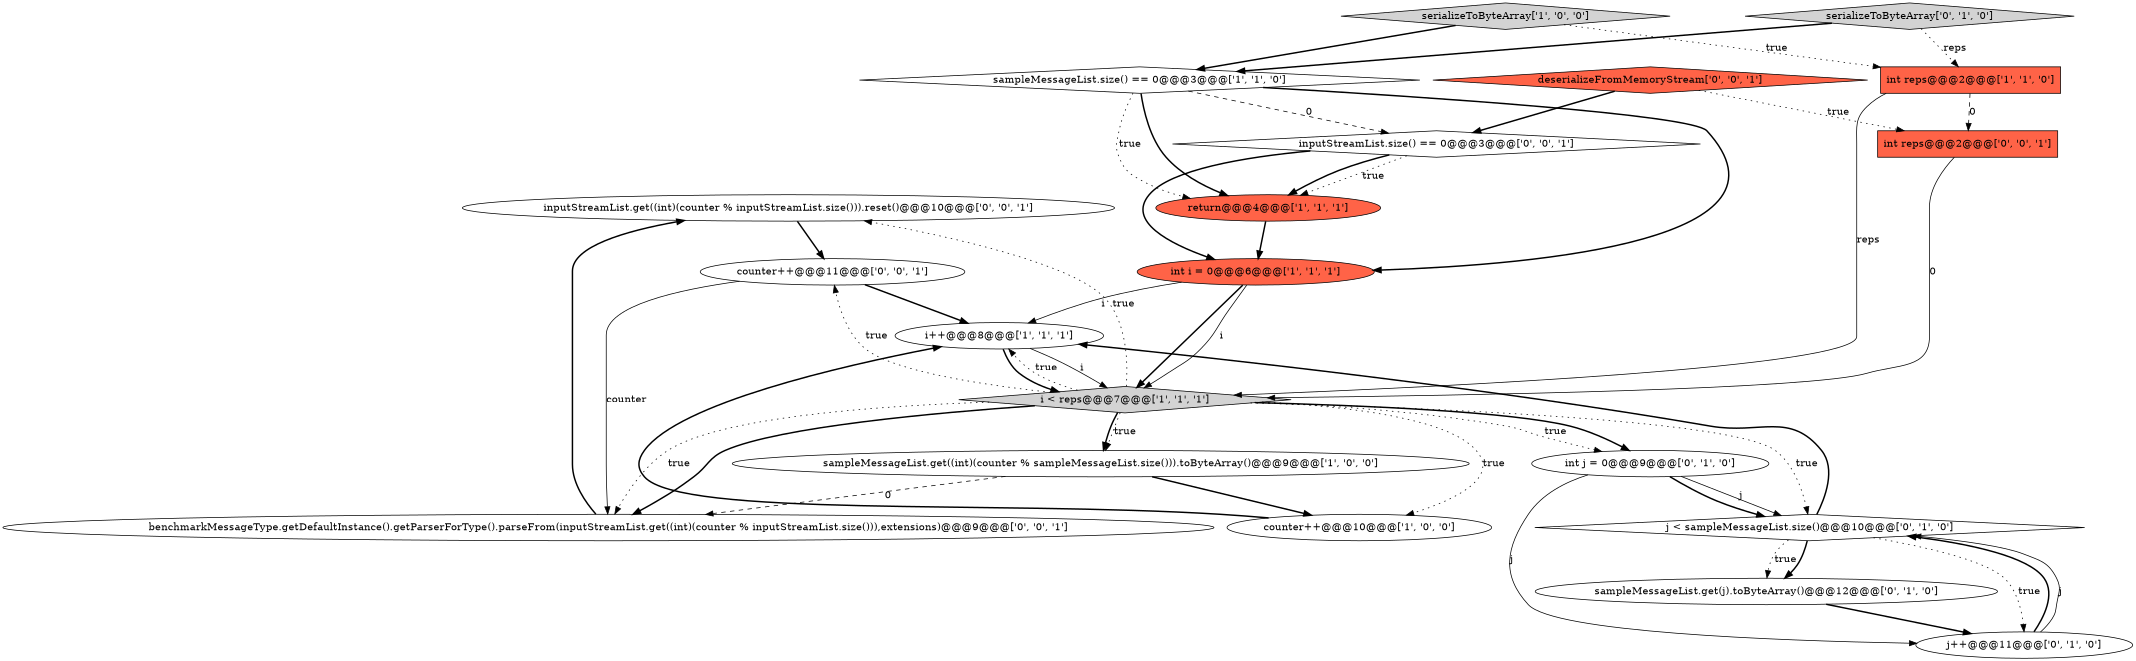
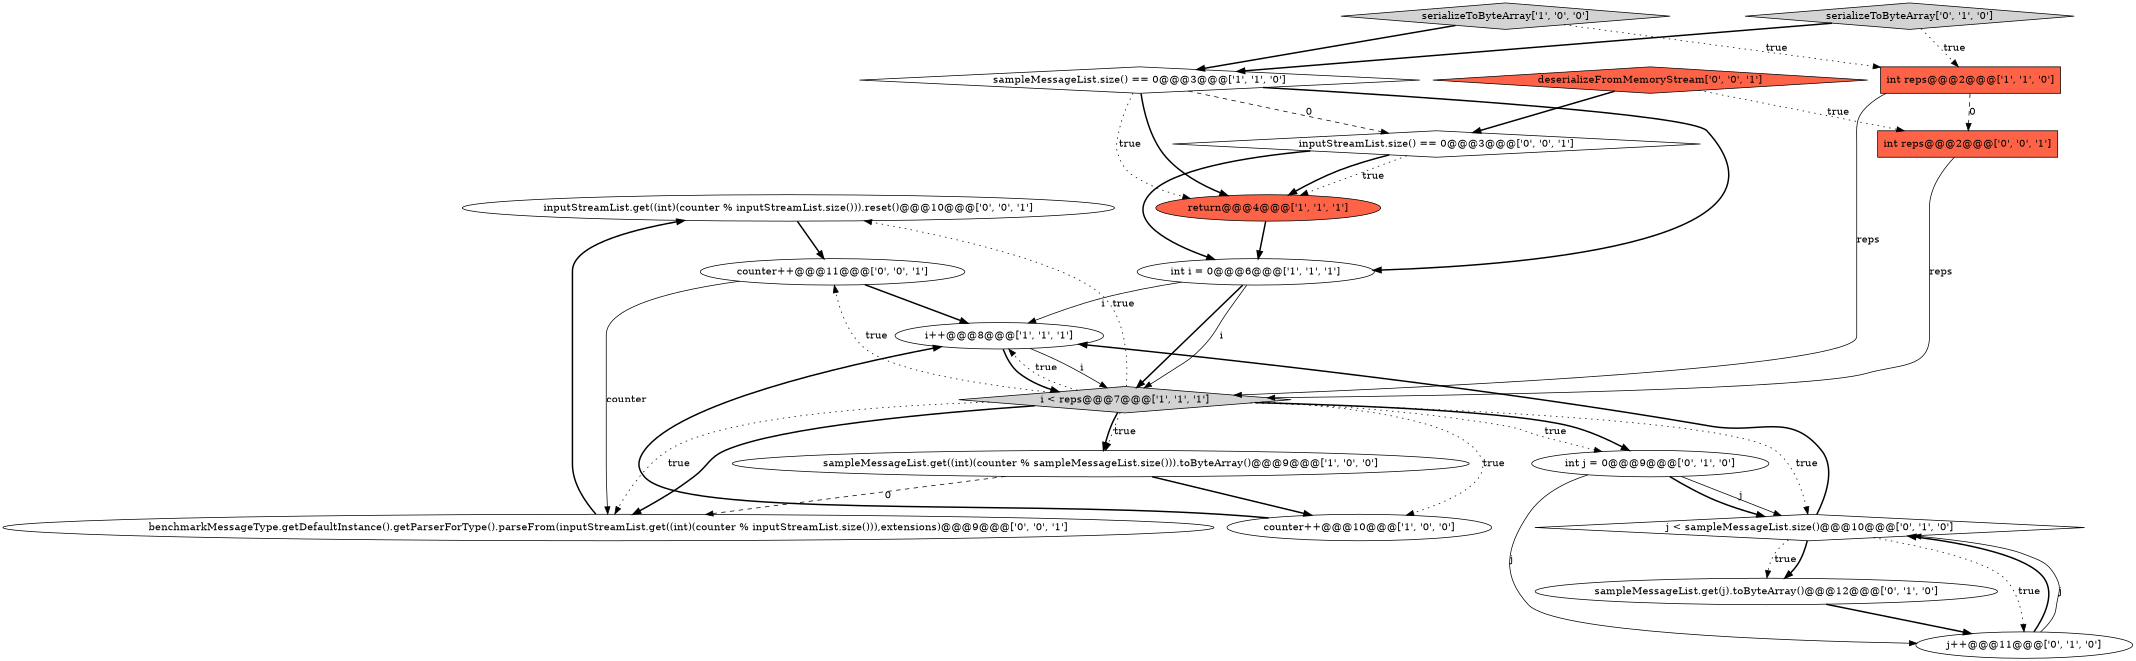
  digraph {
    node [fillcolor=white shape=ellipse style=filled]
    edge [style=bold]
    n1 [label="inputStreamList.get((int)(counter % inputStreamList.size())).reset()@@@10@@@['0', '0', '1']"]
    n2 [label="counter++@@@11@@@['0', '0', '1']"]
    n3 [label="i++@@@8@@@['1', '1', '1']"]
    n4 [label="benchmarkMessageType.getDefaultInstance().getParserForType().parseFrom(inputStreamList.get((int)(counter % inputStreamList.size())),extensions)@@@9@@@['0', '0', '1']"]
    n5 [fillcolor=tomato label="return@@@4@@@['1', '1', '1']"]
-   n6 [fillcolor=tomato label="int i = 0@@@6@@@['1', '1', '1']"]
+   n6 [label="int i = 0@@@6@@@['1', '1', '1']"]
    n7 [fillcolor=lightgray label="i < reps@@@7@@@['1', '1', '1']" shape=diamond]
    n8 [label="counter++@@@10@@@['1', '0', '0']"]
    n9 [label="int j = 0@@@9@@@['0', '1', '0']"]
    n10 [label="j < sampleMessageList.size()@@@10@@@['0', '1', '0']" shape=diamond]
    n11 [label="sampleMessageList.get((int)(counter % sampleMessageList.size())).toByteArray()@@@9@@@['1', '0', '0']"]
    n12 [fillcolor=lightgray label="serializeToByteArray['1', '0', '0']" shape=diamond]
    n13 [label="sampleMessageList.size() == 0@@@3@@@['1', '1', '0']" shape=diamond]
    n14 [fillcolor=tomato label="int reps@@@2@@@['1', '1', '0']" shape=box]
    n15 [label="inputStreamList.size() == 0@@@3@@@['0', '0', '1']" shape=diamond]
    n16 [fillcolor=tomato label="int reps@@@2@@@['0', '0', '1']" shape=box]
    n17 [fillcolor=tomato label="deserializeFromMemoryStream['0', '0', '1']" shape=diamond]
    n18 [label="j++@@@11@@@['0', '1', '0']"]
    n19 [label="sampleMessageList.get(j).toByteArray()@@@12@@@['0', '1', '0']"]
    n20 [fillcolor=lightgray label="serializeToByteArray['0', '1', '0']" shape=diamond]
    n1 -> n2
    n2 -> n3
    n2 -> n4 [label=counter style=solid]
    n3 -> n7 [label=i style=solid]
    n3 -> n7
    n4 -> n1
    n5 -> n6
    n6 -> n3 [label=i style=solid]
    n6 -> n7
    n6 -> n7 [label=i style=solid]
    n7 -> n1 [label=true style=dotted]
    n7 -> n2 [label=true style=dotted]
    n7 -> n3 [label=true style=dotted]
    n7 -> n4
    n7 -> n4 [label=true style=dotted]
    n7 -> n8 [label=true style=dotted]
    n7 -> n9
    n7 -> n9 [label=true style=dotted]
    n7 -> n10 [label=true style=dotted]
    n7 -> n11
    n7 -> n11 [label=true style=dotted]
    n8 -> n3
    n9 -> n10 [label=j style=solid]
    n9 -> n10
    n9 -> n18 [label=j style=solid]
    n10 -> n3
    n10 -> n18 [label=true style=dotted]
    n10 -> n19 [label=true style=dotted]
    n10 -> n19
    n11 -> n4 [label=0 style=dashed]
    n11 -> n8
    n12 -> n13
    n12 -> n14 [label=true style=dotted]
    n13 -> n5 [label=true style=dotted]
    n13 -> n5
    n13 -> n6
    n13 -> n15 [label=0 style=dashed]
    n14 -> n7 [label=reps style=solid]
    n14 -> n16 [label=0 style=dashed]
    n15 -> n5 [label=true style=dotted]
    n15 -> n5
    n15 -> n6
-   n16 -> n7 [label=0 style=solid]
+   n16 -> n7 [label=reps style=solid]
    n17 -> n15
    n17 -> n16 [label=true style=dotted]
    n18 -> n10
    n18 -> n10 [label=j style=solid]
    n19 -> n18
    n20 -> n13
-   n20 -> n14 [label=reps style=dotted]
+   n20 -> n14 [label=true style=dotted]
  }
